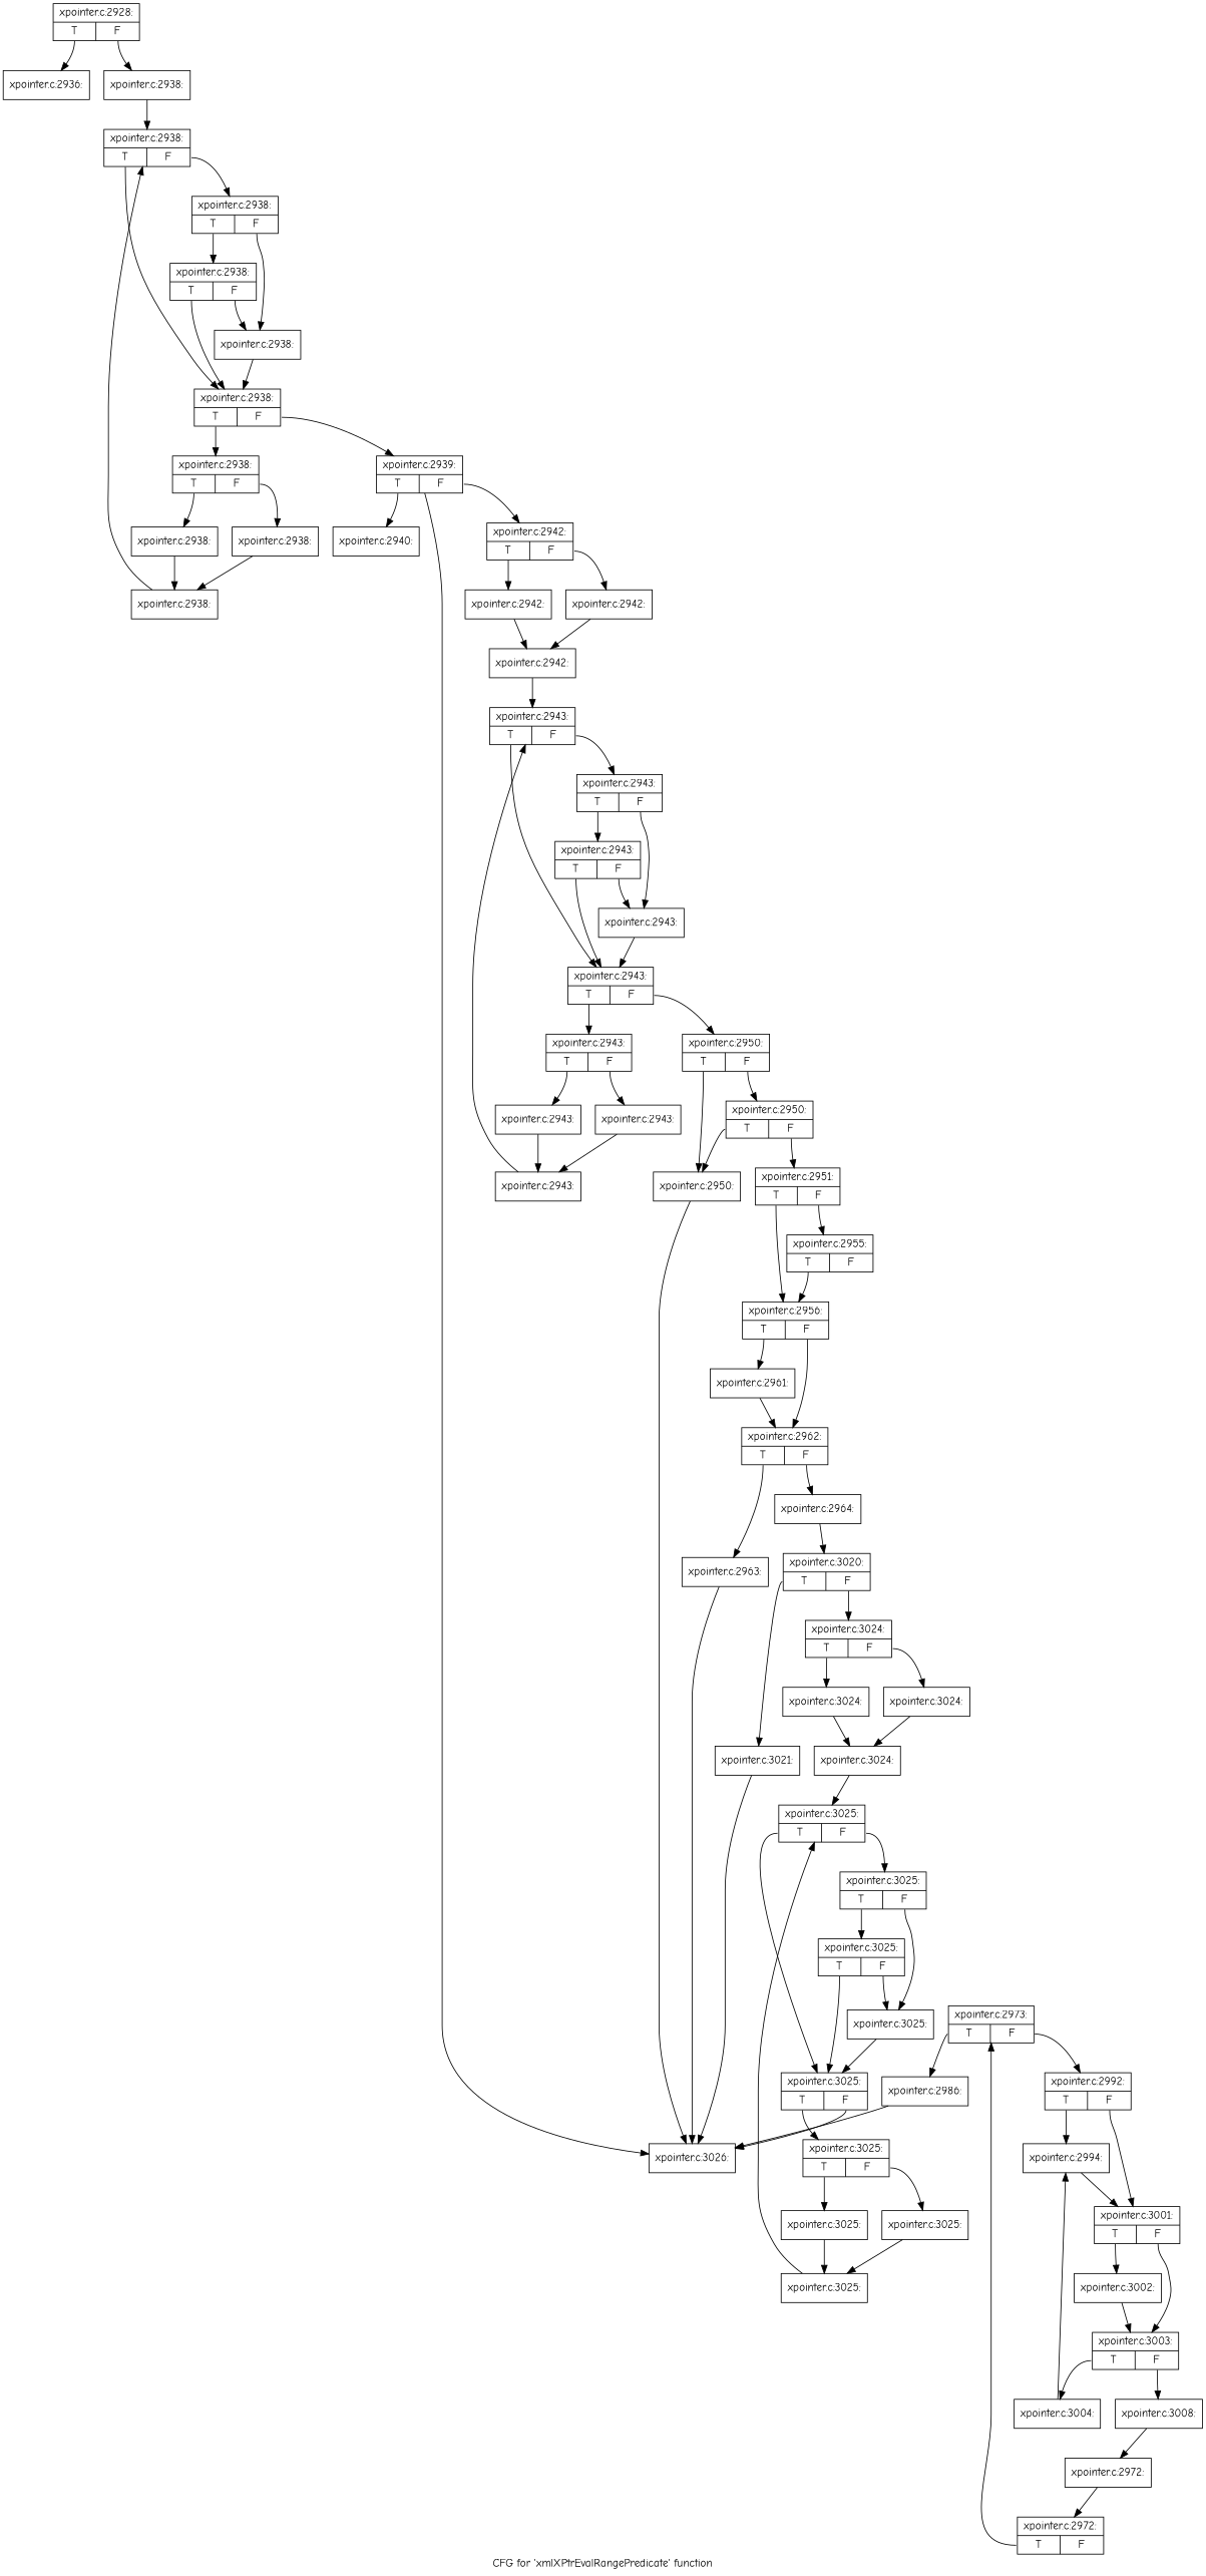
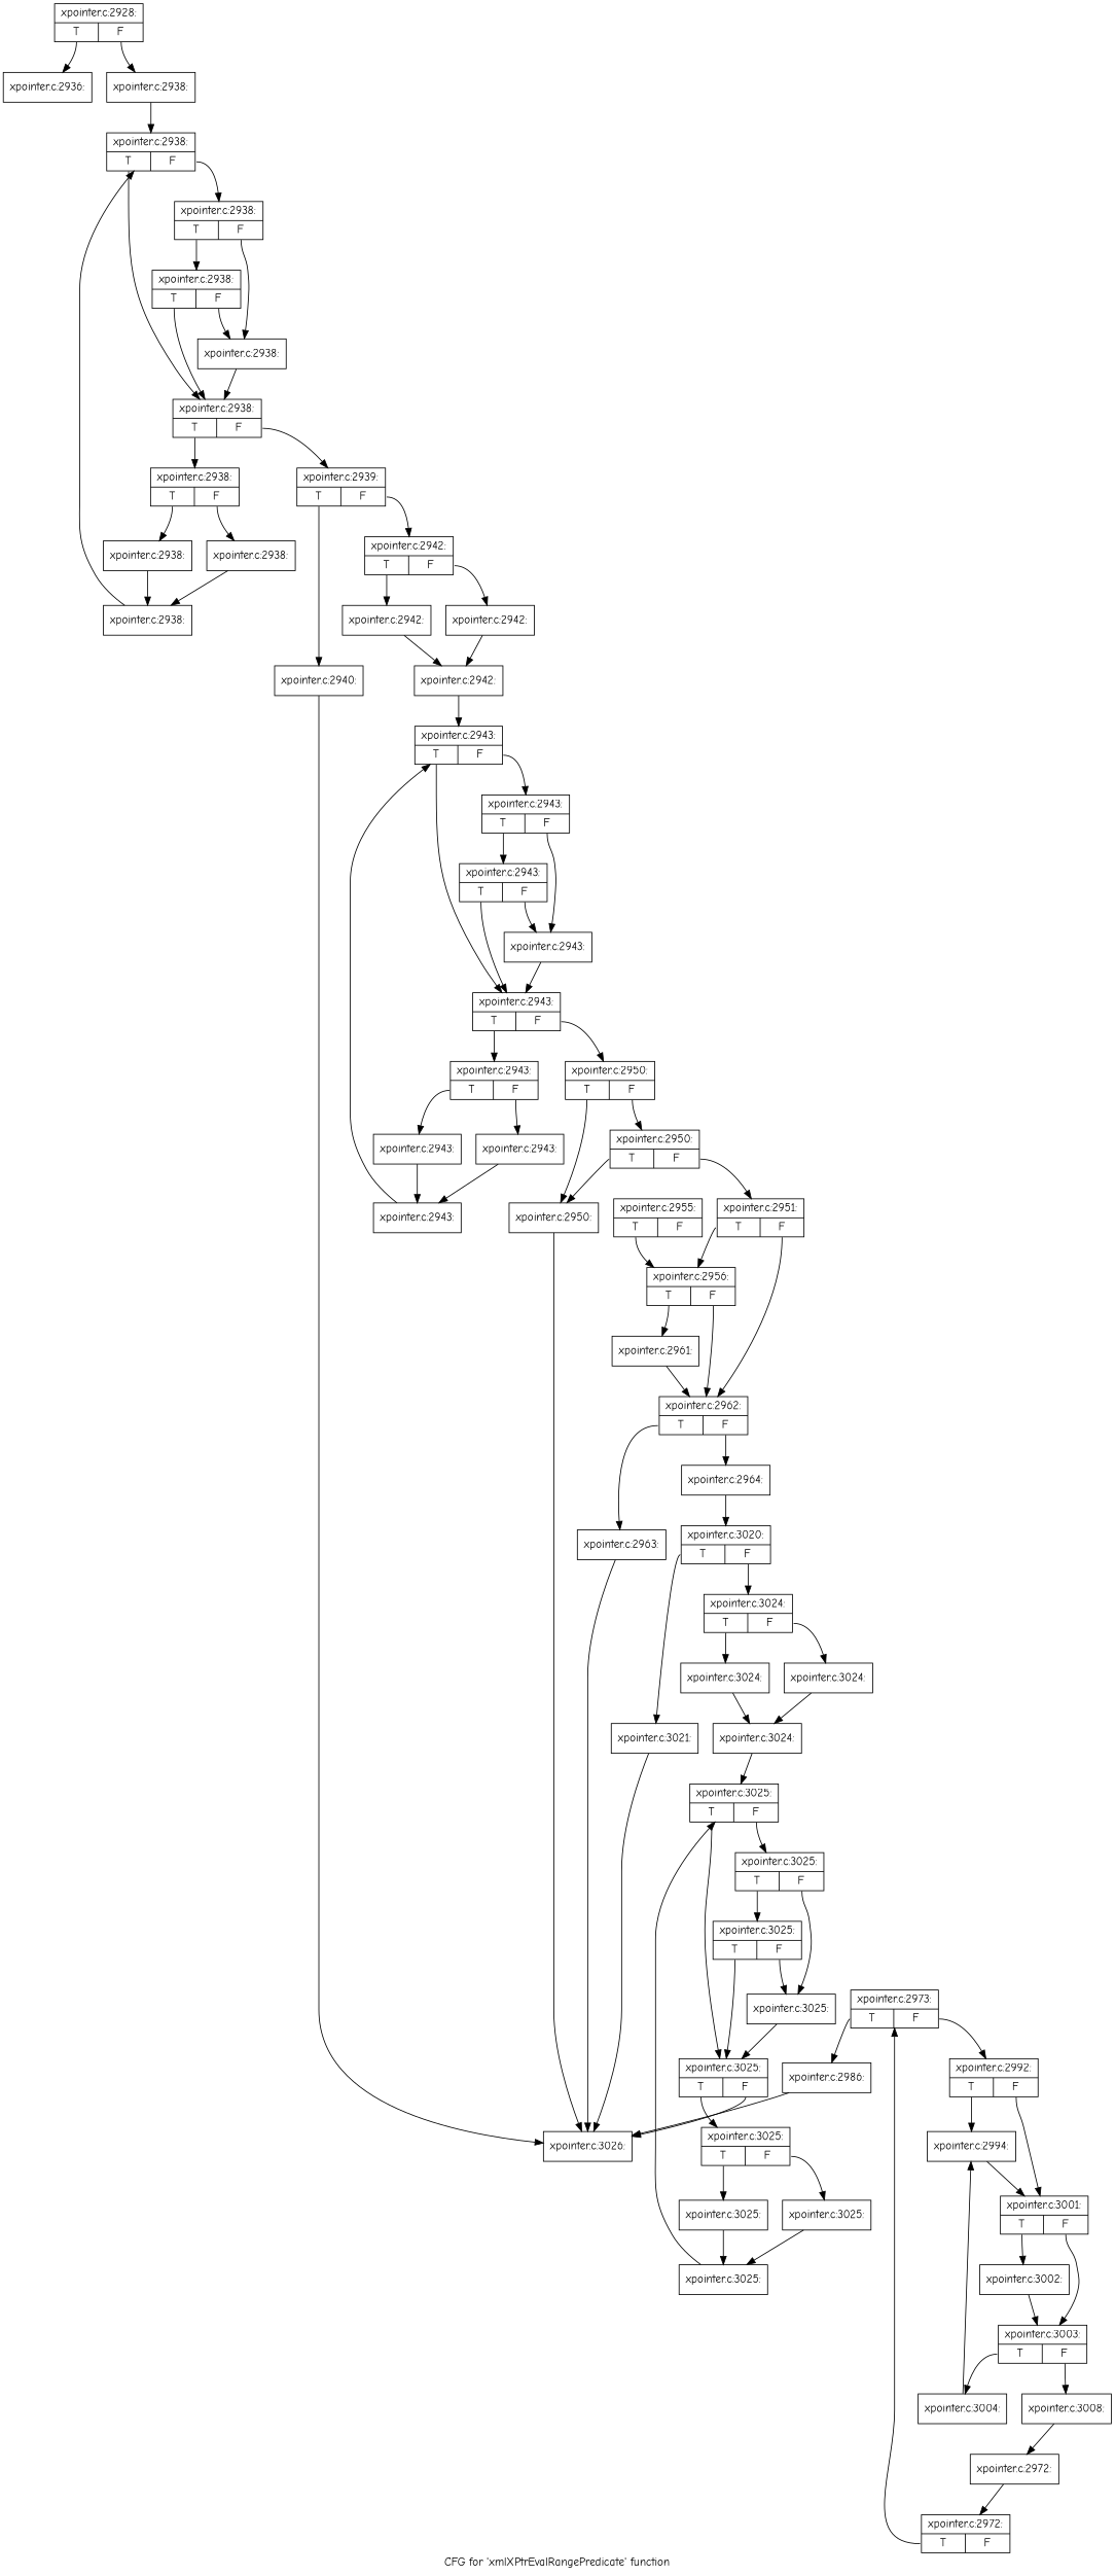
  digraph {
    fontname="Comic Neue"
    label="CFG for 'xmlXPtrEvalRangePredicate' function"
    node [fontname="Comic Neue" shape=record]
    edge [fontname="Comic Neue"]
    n1 [label="{xpointer.c:2928:|{<s0>T|<s1>F}}"]
    n2 [label="{xpointer.c:2936:}"]
    n3 [label="{xpointer.c:2938:}"]
    n4 [label="{xpointer.c:2938:|{<s0>T|<s1>F}}"]
    n5 [label="{xpointer.c:3026:}"]
    n6 [label="{xpointer.c:2938:|{<s0>T|<s1>F}}"]
    n7 [label="{xpointer.c:2938:|{<s0>T|<s1>F}}"]
    n8 [label="{xpointer.c:2938:|{<s0>T|<s1>F}}"]
    n9 [label="{xpointer.c:2939:|{<s0>T|<s1>F}}"]
    n10 [label="{xpointer.c:2938:|{<s0>T|<s1>F}}"]
    n11 [label="{xpointer.c:2938:}"]
    n12 [label="{xpointer.c:2938:}"]
    n13 [label="{xpointer.c:2938:}"]
    n14 [label="{xpointer.c:2940:}"]
    n15 [label="{xpointer.c:2942:|{<s0>T|<s1>F}}"]
    n16 [label="{xpointer.c:2938:}"]
    n17 [label="{xpointer.c:2942:}"]
    n18 [label="{xpointer.c:2942:}"]
    n19 [label="{xpointer.c:2942:}"]
    n20 [label="{xpointer.c:2943:|{<s0>T|<s1>F}}"]
    n21 [label="{xpointer.c:2943:|{<s0>T|<s1>F}}"]
    n22 [label="{xpointer.c:2943:|{<s0>T|<s1>F}}"]
    n23 [label="{xpointer.c:2943:|{<s0>T|<s1>F}}"]
    n24 [label="{xpointer.c:2950:|{<s0>T|<s1>F}}"]
    n25 [label="{xpointer.c:2943:|{<s0>T|<s1>F}}"]
    n26 [label="{xpointer.c:2943:}"]
    n27 [label="{xpointer.c:2943:}"]
    n28 [label="{xpointer.c:2943:}"]
    n29 [label="{xpointer.c:2950:}"]
    n30 [label="{xpointer.c:2950:|{<s0>T|<s1>F}}"]
    n31 [label="{xpointer.c:2943:}"]
    n32 [label="{xpointer.c:2951:|{<s0>T|<s1>F}}"]
    n33 [label="{xpointer.c:2956:|{<s0>T|<s1>F}}"]
    n34 [label="{xpointer.c:2955:|{<s0>T|<s1>F}}"]
    n35 [label="{xpointer.c:2961:}"]
    n36 [label="{xpointer.c:2962:|{<s0>T|<s1>F}}"]
    n37 [label="{xpointer.c:2963:}"]
    n38 [label="{xpointer.c:2964:}"]
    n39 [label="{xpointer.c:2972:|{<s0>T|<s1>F}}"]
    n40 [label="{xpointer.c:2973:|{<s0>T|<s1>F}}"]
    n41 [label="{xpointer.c:3020:|{<s0>T|<s1>F}}"]
    n42 [label="{xpointer.c:3021:}"]
    n43 [label="{xpointer.c:3024:|{<s0>T|<s1>F}}"]
    n44 [label="{xpointer.c:3024:}"]
    n45 [label="{xpointer.c:3024:}"]
    n46 [label="{xpointer.c:2986:}"]
    n47 [label="{xpointer.c:2992:|{<s0>T|<s1>F}}"]
    n48 [label="{xpointer.c:2994:}"]
    n49 [label="{xpointer.c:3001:|{<s0>T|<s1>F}}"]
    n50 [label="{xpointer.c:3002:}"]
    n51 [label="{xpointer.c:3003:|{<s0>T|<s1>F}}"]
    n52 [label="{xpointer.c:3004:}"]
    n53 [label="{xpointer.c:3008:}"]
    n54 [label="{xpointer.c:2972:}"]
    n55 [label="{xpointer.c:3024:}"]
    n56 [label="{xpointer.c:3025:|{<s0>T|<s1>F}}"]
    n57 [label="{xpointer.c:3025:|{<s0>T|<s1>F}}"]
    n58 [label="{xpointer.c:3025:|{<s0>T|<s1>F}}"]
    n59 [label="{xpointer.c:3025:|{<s0>T|<s1>F}}"]
    n60 [label="{xpointer.c:3025:|{<s0>T|<s1>F}}"]
    n61 [label="{xpointer.c:3025:}"]
    n62 [label="{xpointer.c:3025:}"]
    n63 [label="{xpointer.c:3025:}"]
    n64 [label="{xpointer.c:3025:}"]
    n1 -> n2 [tailport=s0]
    n1 -> n3 [tailport=s1]
    n3 -> n4
    n4 -> n6 [tailport=s0]
    n4 -> n7 [tailport=s1]
    n6 -> n8 [tailport=s0]
    n6 -> n9 [tailport=s1]
    n7 -> n10 [tailport=s0]
    n7 -> n11 [tailport=s1]
    n8 -> n12 [tailport=s0]
    n8 -> n13 [tailport=s1]
    n9 -> n14 [tailport=s0]
    n9 -> n15 [tailport=s1]
    n10 -> n6 [tailport=s0]
    n10 -> n11 [tailport=s1]
    n11 -> n6
    n12 -> n16
    n13 -> n16
-   n9 -> n5
+   n14 -> n5
    n15 -> n17 [tailport=s0]
    n15 -> n18 [tailport=s1]
    n16 -> n4
    n17 -> n19
    n18 -> n19
    n19 -> n20
    n20 -> n21 [tailport=s0]
    n20 -> n22 [tailport=s1]
    n21 -> n23 [tailport=s0]
    n21 -> n24 [tailport=s1]
    n22 -> n25 [tailport=s0]
    n22 -> n26 [tailport=s1]
    n23 -> n27 [tailport=s0]
    n23 -> n28 [tailport=s1]
    n24 -> n29 [tailport=s0]
    n24 -> n30 [tailport=s1]
    n25 -> n21 [tailport=s0]
    n25 -> n26 [tailport=s1]
    n26 -> n21
    n27 -> n31
    n28 -> n31
    n29 -> n5
    n30 -> n29 [tailport=s0]
    n30 -> n32 [tailport=s1]
    n31 -> n20
    n32 -> n33 [tailport=s0]
-   n32 -> n34 [tailport=s1]
+   n32 -> n36 [tailport=s1]
    n33 -> n35 [tailport=s0]
    n33 -> n36 [tailport=s1]
    n34 -> n33 [tailport=s0]
    n35 -> n36
    n36 -> n37 [tailport=s0]
    n36 -> n38 [tailport=s1]
    n37 -> n5
    n38 -> n41
    n39 -> n40 [tailport=s0]
    n40 -> n46 [tailport=s0]
    n40 -> n47 [tailport=s1]
    n41 -> n42 [tailport=s0]
    n41 -> n43 [tailport=s1]
    n42 -> n5
    n43 -> n44 [tailport=s0]
    n43 -> n45 [tailport=s1]
    n44 -> n55
    n45 -> n55
    n46 -> n5
    n47 -> n48 [tailport=s0]
    n47 -> n49 [tailport=s1]
    n48 -> n49
    n49 -> n50 [tailport=s0]
    n49 -> n51 [tailport=s1]
    n50 -> n51
    n51 -> n52 [tailport=s0]
    n51 -> n53 [tailport=s1]
    n52 -> n48
    n53 -> n54
    n54 -> n39
    n55 -> n56
    n56 -> n57 [tailport=s0]
    n56 -> n58 [tailport=s1]
    n57 -> n5 [tailport=s1]
    n57 -> n59 [tailport=s0]
    n58 -> n60 [tailport=s0]
    n58 -> n61 [tailport=s1]
    n59 -> n62 [tailport=s0]
    n59 -> n63 [tailport=s1]
    n60 -> n57 [tailport=s0]
    n60 -> n61 [tailport=s1]
    n61 -> n57
    n62 -> n64
    n63 -> n64
    n64 -> n56
  }
